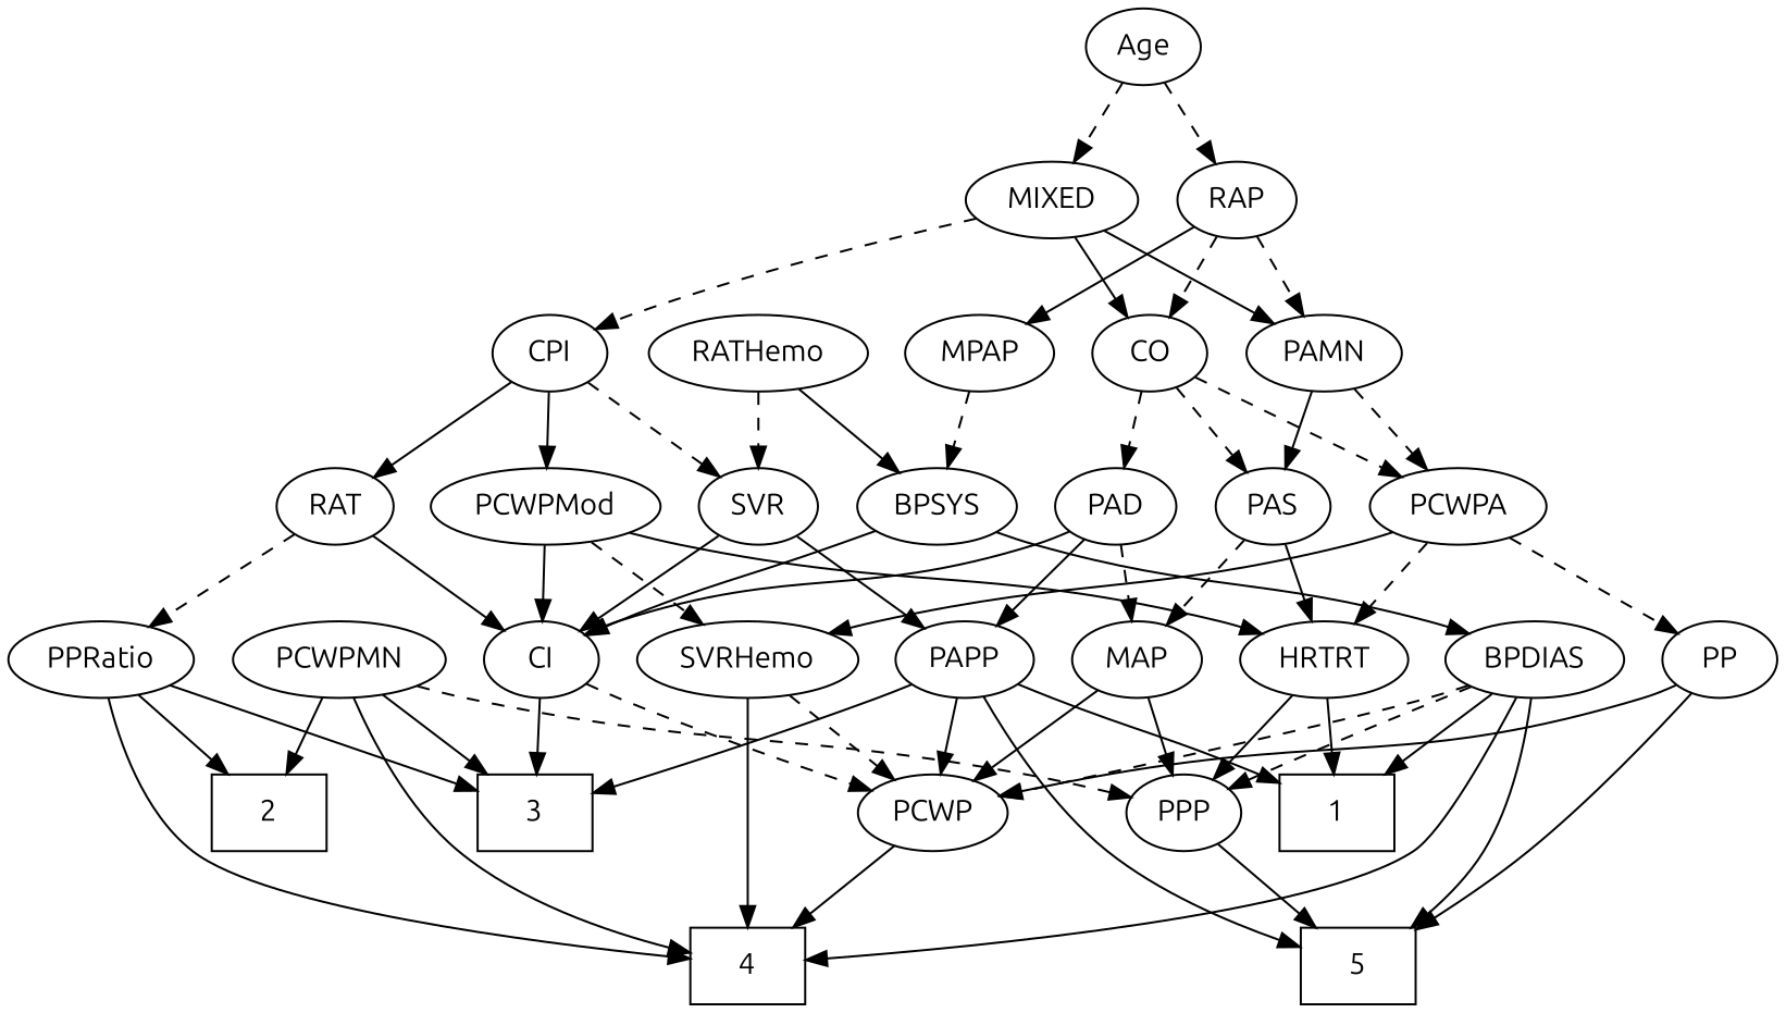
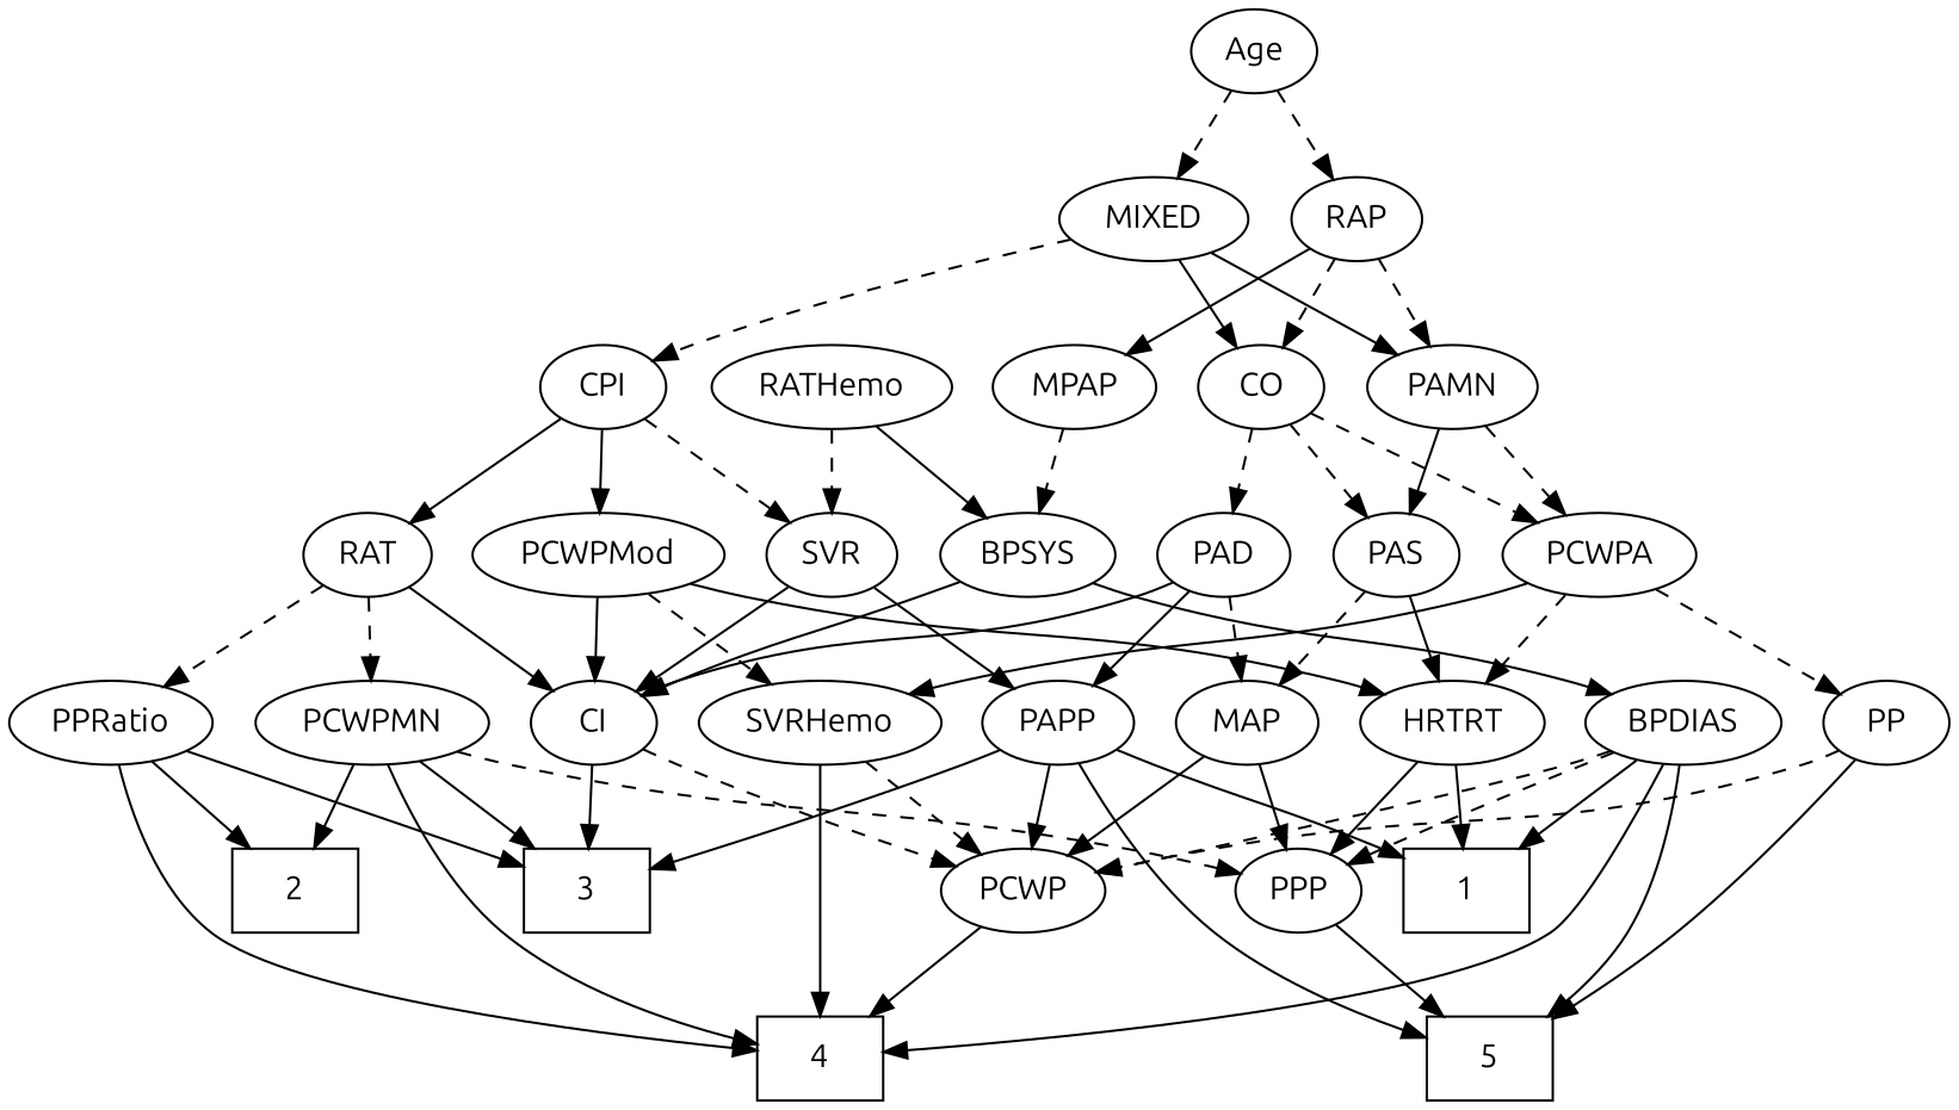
  strict digraph {
    fontname=Ubuntu
    node [fontname=Ubuntu]
    edge [fontname=Ubuntu style=solid]
    1 [height=0.5 shape=box width=0.75]
    2 [height=0.5 shape=box width=0.75]
    3 [height=0.5 shape=box width=0.75]
    4 [height=0.5 shape=box width=0.75]
    5 [height=0.5 shape=box width=0.75]
    Age [height=0.5 width=0.75]
    RAP [height=0.5 width=0.77632]
    MIXED [height=0.5 width=1.1193]
    PAMN [height=0.5 width=1.011]
    MPAP [height=0.5 width=0.97491]
    CO [height=0.5 width=0.75]
    CPI [height=0.5 width=0.75]
    PAS [height=0.5 width=0.75]
    PCWPA [height=0.5 width=1.1555]
    RATHemo [height=0.5 width=1.3721]
    BPSYS [height=0.5 width=1.0471]
    SVR [height=0.5 width=0.77632]
    PAD [height=0.5 width=0.79437]
    RAT [height=0.5 width=0.75827]
    PCWPMod [height=0.5 width=1.4443]
    MAP [height=0.5 width=0.84854]
    HRTRT [height=0.5 width=1.1013]
    SVRHemo [height=0.5 width=1.3902]
    PP [height=0.5 width=0.75]
    BPDIAS [height=0.5 width=1.1735]
    CI [height=0.5 width=0.75]
    PAPP [height=0.5 width=0.88464]
    PCWPMN [height=0.5 width=1.3902]
    PPRatio [height=0.5 width=1.1013]
    PPP [height=0.5 width=0.75]
    PCWP [height=0.5 width=0.97491]
    Age -> RAP [style=dashed]
    Age -> MIXED [style=dashed]
    RAP -> PAMN [style=dashed]
    RAP -> MPAP
    RAP -> CO [style=dashed]
    MIXED -> PAMN
    MIXED -> CO
    MIXED -> CPI [style=dashed]
    PAMN -> PAS
    PAMN -> PCWPA [style=dashed]
    MPAP -> BPSYS [style=dashed]
    CO -> PAS [style=dashed]
    CO -> PCWPA [style=dashed]
    CO -> PAD [style=dashed]
    CPI -> SVR [style=dashed]
    CPI -> RAT
    CPI -> PCWPMod
    PAS -> MAP [style=dashed]
    PAS -> HRTRT
    PCWPA -> HRTRT [style=dashed]
    PCWPA -> SVRHemo
    PCWPA -> PP [style=dashed]
    RATHemo -> BPSYS
    RATHemo -> SVR [style=dashed]
    BPSYS -> BPDIAS
    BPSYS -> CI
    SVR -> CI
    SVR -> PAPP
    PAD -> MAP [style=dashed]
    PAD -> CI
    PAD -> PAPP
    RAT -> CI
+   RAT -> PCWPMN [style=dashed]
    RAT -> PPRatio [style=dashed]
    PCWPMod -> HRTRT
    PCWPMod -> SVRHemo [style=dashed]
    PCWPMod -> CI
    MAP -> PPP
    MAP -> PCWP
    HRTRT -> 1
    HRTRT -> PPP
    SVRHemo -> 4
    SVRHemo -> PCWP [style=dashed]
    PP -> 5
-   PP -> PCWP
+   PP -> PCWP [style=dashed]
    BPDIAS -> 1
    BPDIAS -> 4
    BPDIAS -> 5
    BPDIAS -> PPP [style=dashed]
    BPDIAS -> PCWP [style=dashed]
    CI -> 3
    CI -> PCWP [style=dashed]
    PAPP -> 1
    PAPP -> 3
    PAPP -> 5
    PAPP -> PCWP
    PCWPMN -> 2
    PCWPMN -> 3
    PCWPMN -> 4
    PCWPMN -> PPP [style=dashed]
    PPRatio -> 2
    PPRatio -> 3
    PPRatio -> 4
    PPP -> 5
    PCWP -> 4
  }
